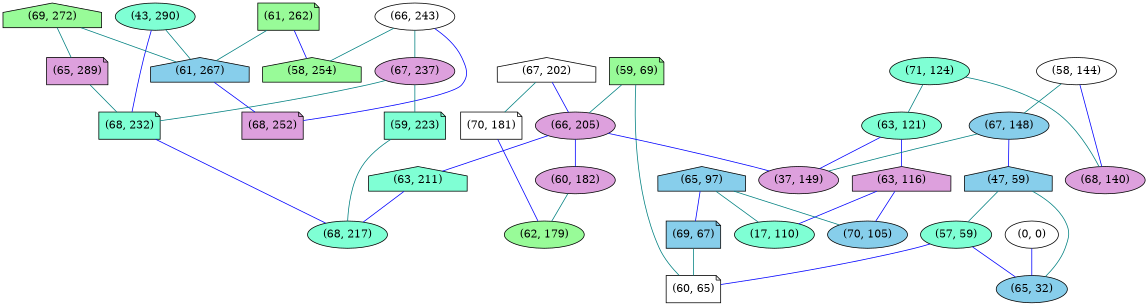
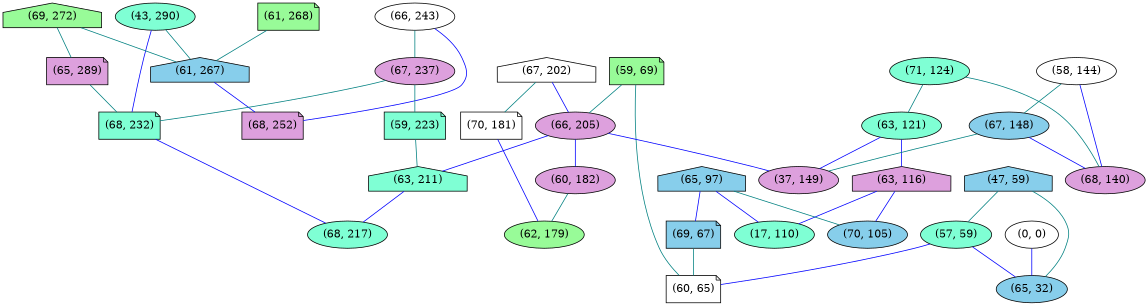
  graph {
    node [fillcolor=aquamarine shape=ellipse style=filled]
    edge [color=teal weight=1]
-   "(61, 262)" [fillcolor=palegreen shape=note]
-   "(58, 254)" [fillcolor=palegreen shape=house]
+   "(61, 262)" [fillcolor=palegreen shape=note label="(61, 268)"]
    "(61, 267)" [fillcolor=skyblue shape=house]
    "(68, 252)" [fillcolor=plum shape=note]
    "(66, 243)" [fillcolor=white]
    "(67, 237)" [fillcolor=plum]
    "(68, 232)" [shape=note]
    "(59, 223)" [shape=note]
    "(43, 290)"
    "(68, 217)"
    "(59, 69)" [fillcolor=palegreen shape=note]
    "(66, 205)" [fillcolor=plum]
    "(60, 65)" [fillcolor=white shape=note]
    "(60, 182)" [fillcolor=plum]
    "(63, 211)" [shape=house]
    "(37, 149)" [fillcolor=plum]
    "(71, 124)"
    "(63, 121)"
    "(68, 140)" [fillcolor=plum]
    "(63, 116)" [fillcolor=plum shape=house]
    "(65, 97)" [fillcolor=skyblue shape=house]
    n22 [label="(17, 110)"]
    "(69, 67)" [fillcolor=skyblue shape=note]
    "(70, 105)" [fillcolor=skyblue]
    "(69, 272)" [fillcolor=palegreen shape=house]
    "(65, 289)" [fillcolor=plum shape=note]
    "(67, 202)" [fillcolor=white shape=house]
    "(70, 181)" [fillcolor=white shape=note]
    "(62, 179)" [fillcolor=palegreen]
    "(58, 144)" [fillcolor=white]
    "(67, 148)" [fillcolor=skyblue]
    "(47, 59)" [fillcolor=skyblue shape=house]
    "(57, 59)"
    "(65, 32)" [fillcolor=skyblue]
    "(0, 0)" [fillcolor=white]
-   "(61, 262)" -- "(58, 254)" [color=blue]
    "(61, 262)" -- "(61, 267)"
    "(61, 267)" -- "(68, 252)" [color=blue]
-   "(66, 243)" -- "(58, 254)"
    "(66, 243)" -- "(68, 252)" [color=blue]
    "(66, 243)" -- "(67, 237)"
    "(67, 237)" -- "(68, 232)" [weight=3]
    "(67, 237)" -- "(59, 223)" [weight=3]
    "(68, 232)" -- "(68, 217)" [color=blue]
-   "(59, 223)" -- "(68, 217)"
+   "(59, 223)" -- "(63, 211)"
    "(43, 290)" -- "(61, 267)"
    "(43, 290)" -- "(68, 232)" [color=blue weight=3]
    "(59, 69)" -- "(66, 205)" [weight=3]
    "(59, 69)" -- "(60, 65)"
    "(66, 205)" -- "(60, 182)" [color=blue weight=3]
    "(66, 205)" -- "(63, 211)" [color=blue]
    "(66, 205)" -- "(37, 149)" [color=blue weight=3]
    "(60, 182)" -- "(62, 179)"
    "(63, 211)" -- "(68, 217)" [color=blue]
    "(71, 124)" -- "(63, 121)"
    "(71, 124)" -- "(68, 140)"
    "(63, 121)" -- "(37, 149)" [color=blue]
    "(63, 121)" -- "(63, 116)" [color=blue]
    "(63, 116)" -- n22 [color=blue]
    "(63, 116)" -- "(70, 105)" [color=blue]
-   "(65, 97)" -- n22
+   "(65, 97)" -- n22 [color=blue]
    "(65, 97)" -- "(69, 67)" [color=blue]
    "(65, 97)" -- "(70, 105)"
    "(69, 67)" -- "(60, 65)"
    "(69, 272)" -- "(61, 267)"
    "(69, 272)" -- "(65, 289)"
    "(65, 289)" -- "(68, 232)" [weight=3]
    "(67, 202)" -- "(66, 205)" [color=blue weight=3]
    "(67, 202)" -- "(70, 181)"
    "(70, 181)" -- "(62, 179)" [color=blue]
    "(58, 144)" -- "(68, 140)" [color=blue]
    "(58, 144)" -- "(67, 148)"
    "(67, 148)" -- "(37, 149)"
-   "(67, 148)" -- "(47, 59)" [color=blue]
+   "(67, 148)" -- "(68, 140)" [color=blue]
    "(47, 59)" -- "(57, 59)"
    "(47, 59)" -- "(65, 32)"
    "(57, 59)" -- "(60, 65)" [color=blue]
    "(57, 59)" -- "(65, 32)" [color=blue]
    "(0, 0)" -- "(65, 32)" [color=blue weight=4]
  }
